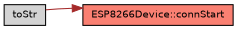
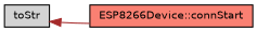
  digraph {
    rankdir=LR
    node [color=black fontname=Helvetica fontsize=10 shape=record style=filled]
    n1 [fillcolor=lightgrey fontcolor=black height=0.2 label=toStr width=0.4]
    n2 [fillcolor=salmon height=0.2 label="ESP8266Device::connStart" width=0.4]
-   n2 -> n1 [color=brown dir=back fontname=Helvetica fontsize=10 labelfontname=Helvetica labelfontsize=10 style=solid]
+   n1 -> n2 [color=brown dir=back fontname=Helvetica fontsize=10 labelfontname=Helvetica labelfontsize=10 style=solid]
  }
